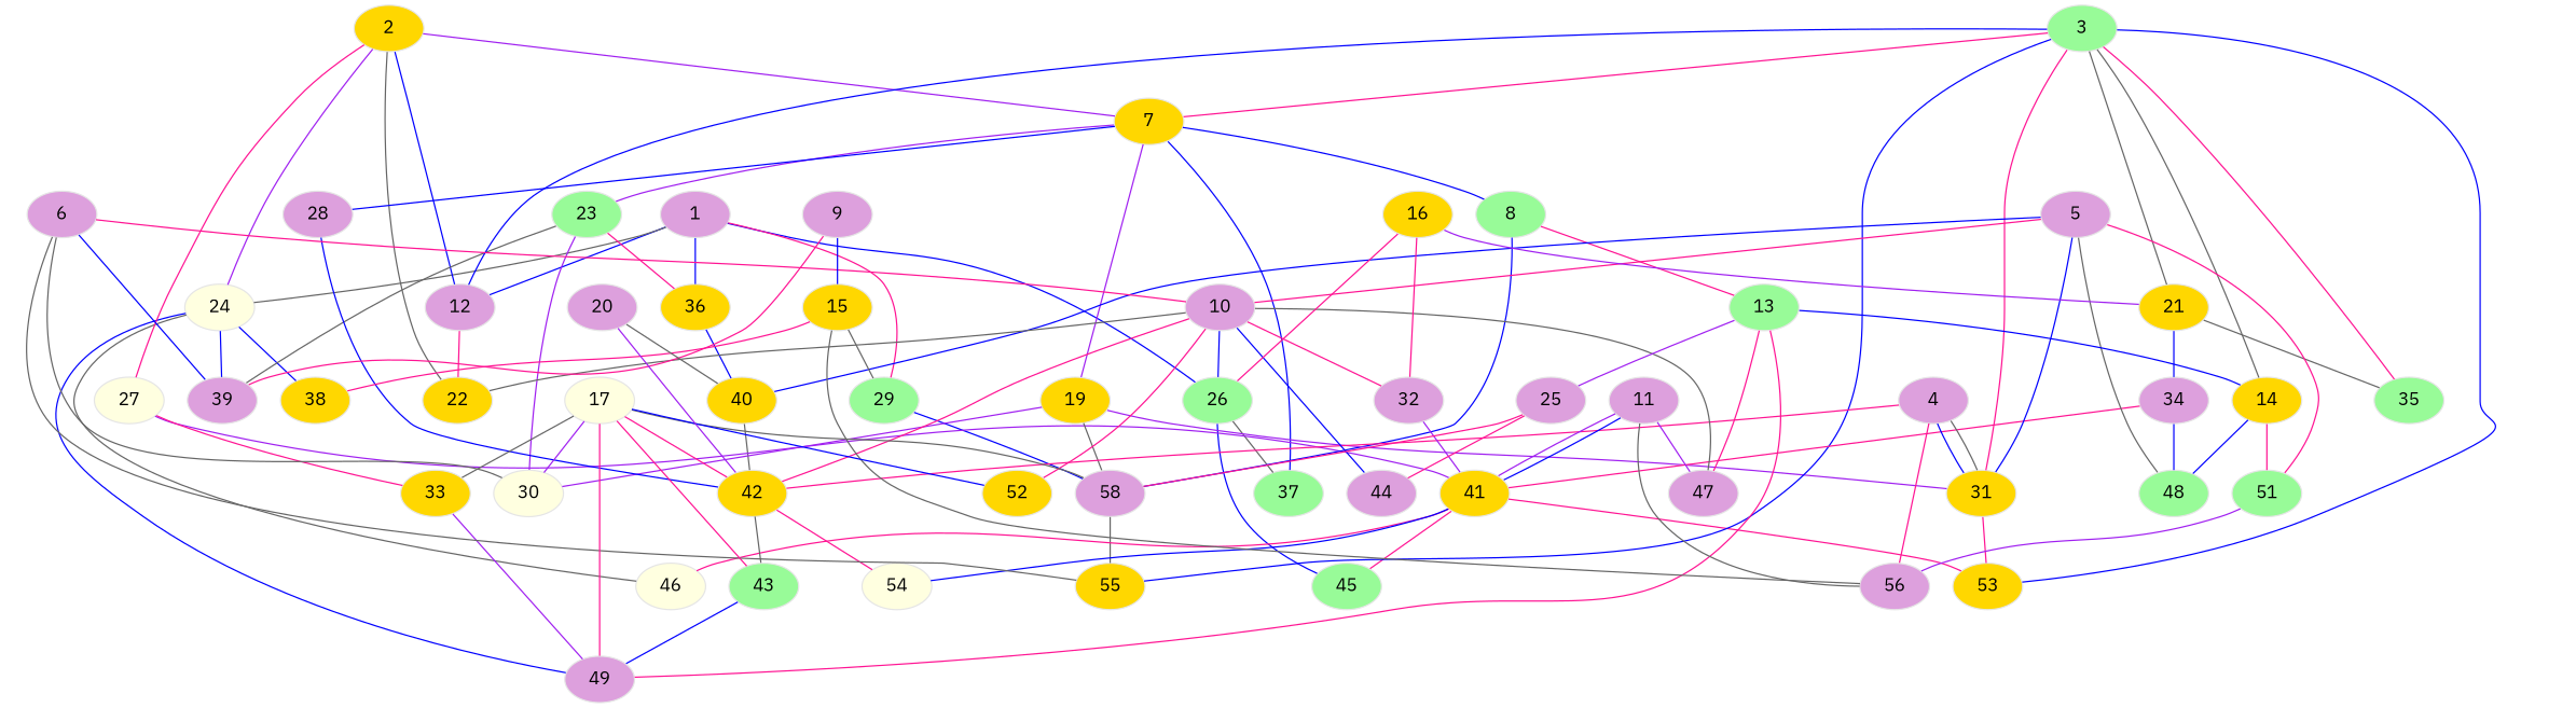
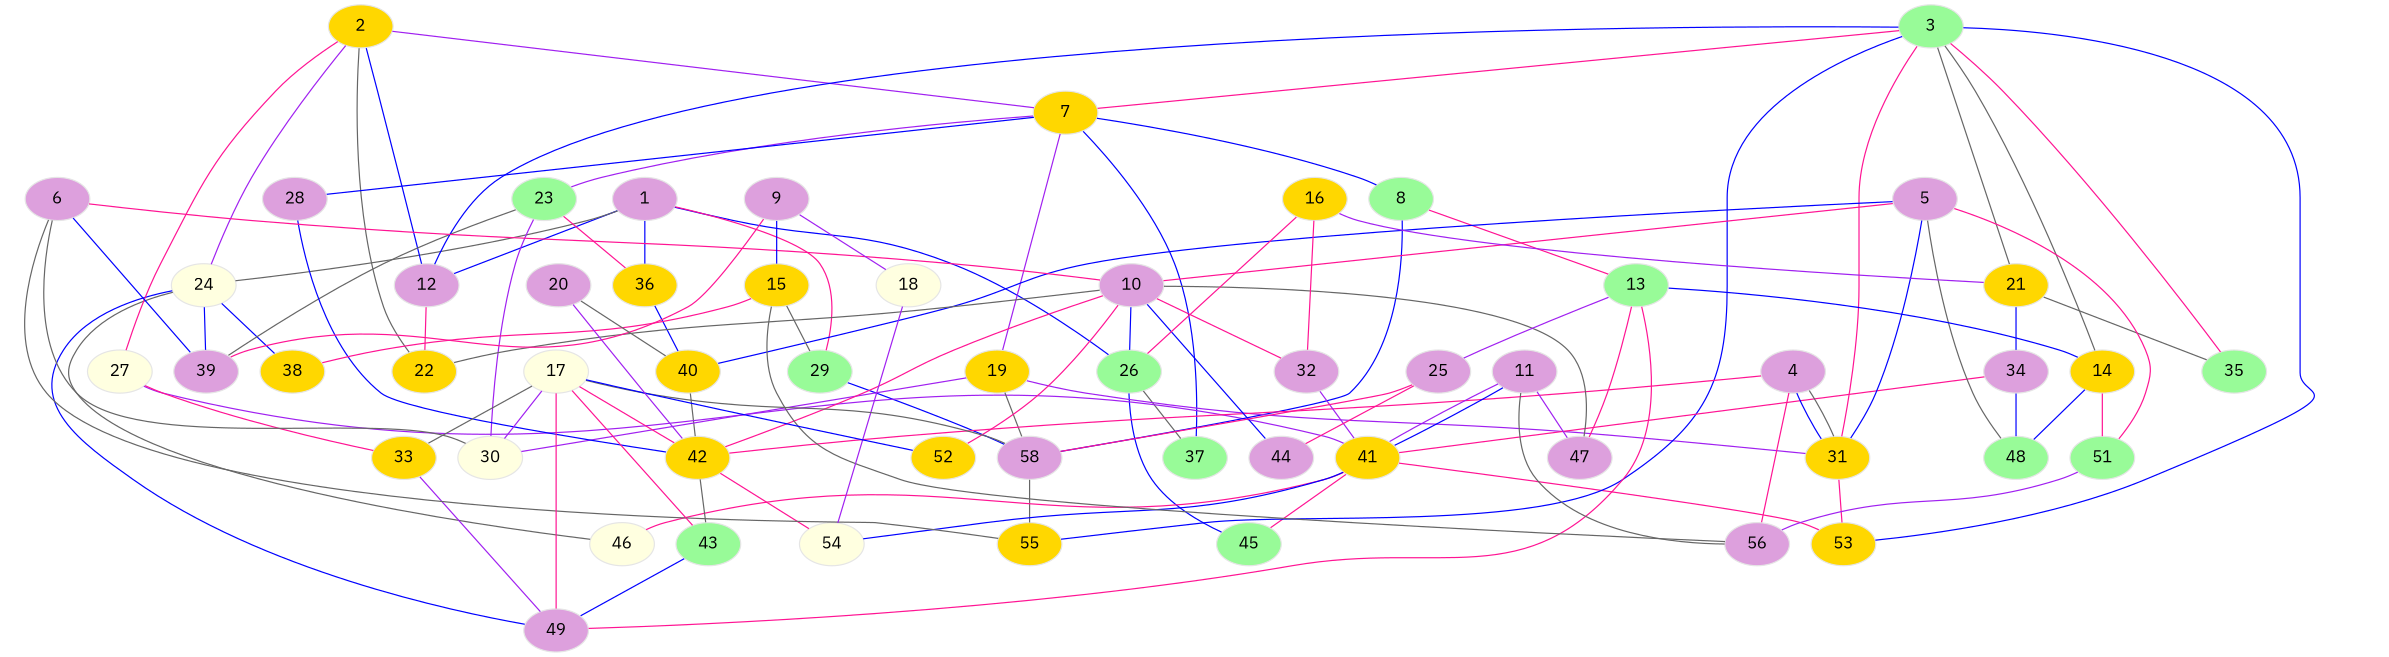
  graph {
    fontname="IBM Plex Sans"
    node [color=gray90 fillcolor=plum fontname="IBM Plex Sans" style=filled]
    edge [color=deeppink fontname="IBM Plex Sans"]
    1
    12
    24 [fillcolor=lightyellow]
    26 [fillcolor=palegreen]
    29 [fillcolor=palegreen]
    36 [fillcolor=gold]
    22 [fillcolor=gold]
    39
    49
    38 [fillcolor=gold]
    46 [fillcolor=lightyellow]
    37 [fillcolor=palegreen]
    45 [fillcolor=palegreen]
    n14 [label=58]
    40 [fillcolor=gold]
    2 [fillcolor=gold]
    7 [fillcolor=gold]
    27 [fillcolor=lightyellow]
    8 [fillcolor=palegreen]
    19 [fillcolor=gold]
    23 [fillcolor=palegreen]
    28
    41 [fillcolor=gold]
    33 [fillcolor=gold]
    3 [fillcolor=palegreen]
    14 [fillcolor=gold]
    21 [fillcolor=gold]
    31 [fillcolor=gold]
    35 [fillcolor=palegreen]
    53 [fillcolor=gold]
    55 [fillcolor=gold]
    48 [fillcolor=palegreen]
    51 [fillcolor=palegreen]
    34
    4
    42 [fillcolor=gold]
    56
    43 [fillcolor=palegreen]
    54 [fillcolor=lightyellow]
    5
    10
    32
    44
    47
    52 [fillcolor=gold]
    6
    30 [fillcolor=lightyellow]
    13 [fillcolor=palegreen]
    25
    9
    15 [fillcolor=gold]
+   18 [fillcolor=lightyellow]
    11
    16 [fillcolor=gold]
    17 [fillcolor=lightyellow]
    20
    1 -- 12 [color=blue]
    1 -- 24 [color=gray40]
    1 -- 26 [color=blue]
    1 -- 29
    1 -- 36 [color=blue]
    12 -- 22
    24 -- 39 [color=blue]
    24 -- 49 [color=blue]
    24 -- 38 [color=blue]
    24 -- 46 [color=gray40]
    26 -- 37 [color=gray40]
    26 -- 45 [color=blue]
    29 -- n14 [color=blue]
    36 -- 40 [color=blue]
    n14 -- 55 [color=gray40]
    40 -- 42 [color=gray40]
    2 -- 12 [color=blue]
    2 -- 24 [color=purple]
    2 -- 22 [color=gray40]
    2 -- 7 [color=purple]
    2 -- 27
    7 -- 37 [color=blue]
    7 -- 8 [color=blue]
    7 -- 19 [color=purple]
    7 -- 23 [color=purple]
    7 -- 28 [color=blue]
    27 -- 41 [color=purple]
    27 -- 33
    8 -- n14 [color=blue]
    8 -- 13
    19 -- n14 [color=gray40]
    19 -- 31 [color=purple]
    19 -- 30 [color=purple]
    23 -- 36
    23 -- 39 [color=gray40]
    23 -- 30 [color=purple]
    28 -- 42 [color=blue]
    41 -- 46
    41 -- 45
    41 -- 53
    41 -- 54 [color=blue]
    33 -- 49 [color=purple]
    3 -- 12 [color=blue]
    3 -- 7
    3 -- 14 [color=gray40]
    3 -- 21 [color=gray40]
    3 -- 31
    3 -- 35
    3 -- 53 [color=blue]
    3 -- 55 [color=blue]
    14 -- 48 [color=blue]
    14 -- 51
    21 -- 35 [color=gray40]
    21 -- 34 [color=blue]
    31 -- 53
    51 -- 56 [color=purple]
    34 -- 41
    34 -- 48 [color=blue]
    4 -- 31 [color=blue]
    4 -- 31 [color=gray40]
    4 -- 42
    4 -- 56
    42 -- 43 [color=gray40]
    42 -- 54
    43 -- 49 [color=blue]
    5 -- 40 [color=blue]
    5 -- 31 [color=blue]
    5 -- 48 [color=gray40]
    5 -- 51
    5 -- 10
    10 -- 26 [color=blue]
    10 -- 22 [color=gray40]
    10 -- 42
    10 -- 32
    10 -- 44 [color=blue]
    10 -- 47 [color=gray40]
    10 -- 52
    32 -- 41 [color=purple]
    6 -- 39 [color=blue]
    6 -- 55 [color=gray40]
    6 -- 10
    6 -- 30 [color=gray40]
    13 -- 49
    13 -- 14 [color=blue]
    13 -- 47
    13 -- 25 [color=purple]
    25 -- n14
    25 -- 44
    9 -- 39
    9 -- 15 [color=blue]
+   9 -- 18 [color=purple]
    15 -- 29 [color=gray40]
    15 -- 38
    15 -- 56 [color=gray40]
+   18 -- 54 [color=purple]
    11 -- 41 [color=purple]
    11 -- 41 [color=blue]
    11 -- 56 [color=gray40]
    11 -- 47 [color=purple]
    16 -- 26
    16 -- 21 [color=purple]
    16 -- 32
    17 -- 49
    17 -- n14 [color=gray40]
    17 -- 33 [color=gray40]
    17 -- 42
    17 -- 43
    17 -- 52 [color=blue]
    17 -- 30 [color=purple]
    20 -- 40 [color=gray40]
    20 -- 42 [color=purple]
  }
